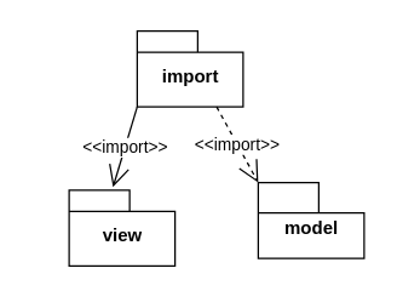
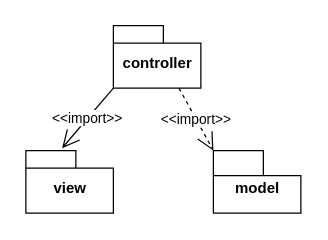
  <mxCell id="0" />
  <mxCell id="1" parent="0" />
- <mxCell id="2" value="view" style="shape=folder;fontStyle=1;spacingTop=10;tabWidth=40;tabHeight=14;tabPosition=left;html=1;" vertex="1" parent="1"><mxGeometry x="45" y="125" width="70" height="50" as="geometry" /></mxCell>
- <mxCell id="3" value="import" style="shape=folder;fontStyle=1;spacingTop=10;tabWidth=40;tabHeight=14;tabPosition=left;html=1;" vertex="1" parent="1"><mxGeometry x="90" y="20" width="70" height="50" as="geometry" /></mxCell>
+ <mxCell id="2" value="view" style="shape=folder;fontStyle=1;spacingTop=10;tabWidth=40;tabHeight=14;tabPosition=left;html=1;" vertex="1" parent="1"><mxGeometry x="20" y="120" width="70" height="50" as="geometry" /></mxCell>
+ <mxCell id="3" value="controller" style="shape=folder;fontStyle=1;spacingTop=10;tabWidth=40;tabHeight=14;tabPosition=left;html=1;" vertex="1" parent="1"><mxGeometry x="90" y="20" width="70" height="50" as="geometry" /></mxCell>
  <mxCell id="4" value="model" style="shape=folder;fontStyle=1;spacingTop=10;tabWidth=40;tabHeight=20;tabPosition=left;html=1;" vertex="1" parent="1"><mxGeometry x="170" y="120" width="70" height="50" as="geometry" /></mxCell>
  <mxCell id="5" value="&amp;lt;&amp;lt;import&amp;gt;&amp;gt;" style="endArrow=open;endSize=12;dashed=0;html=1;entryX=0.414;entryY=-0.04;entryDx=0;entryDy=0;entryPerimeter=0;exitX=0;exitY=0;exitDx=0;exitDy=50;exitPerimeter=0;" edge="1" parent="1" source="3" target="2"><mxGeometry width="160" relative="1" as="geometry"><mxPoint x="-40" y="90" as="sourcePoint" /><mxPoint x="120" y="90" as="targetPoint" /></mxGeometry></mxCell>
  <mxCell id="6" value="&amp;lt;&amp;lt;import&amp;gt;&amp;gt;" style="endArrow=open;endSize=12;dashed=1;html=1;entryX=0;entryY=0;entryDx=0;entryDy=0;entryPerimeter=0;exitX=0.75;exitY=1;exitDx=0;exitDy=0;exitPerimeter=0;" edge="1" parent="1" source="3" target="4"><mxGeometry width="160" relative="1" as="geometry"><mxPoint x="100" y="80" as="sourcePoint" /><mxPoint x="58.98" y="128" as="targetPoint" /></mxGeometry></mxCell>
